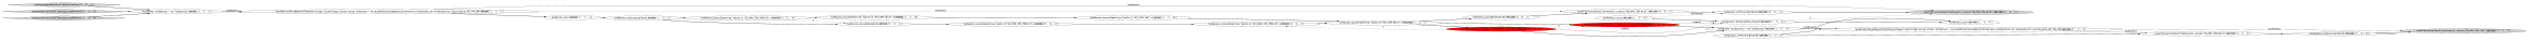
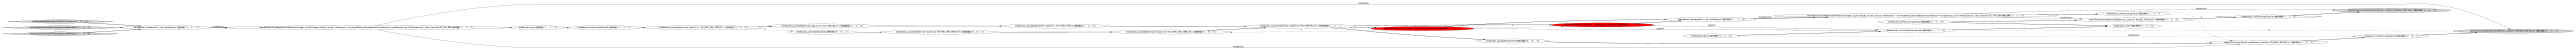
  digraph {
    fontname="IBM Plex Mono"
    rankdir=LR
    node [fillcolor=white fontname="IBM Plex Mono" shape=ellipse style=filled]
    edge [fontname="IBM Plex Mono" style=bold]
    n1 [fillcolor=lightgray label="testProcessingTimeAndEventTimeDontInterfere['0', '0', '1']" shape=diamond]
    n2 [label="TestOperator testOperator = new TestOperator()@@@3@@@['1', '1', '1']"]
    n3 [label="KeyedOneInputStreamOperatorTestHarness<Integer,Tuple2<Integer,String>,String> testHarness = new KeyedOneInputStreamOperatorTestHarness<>(testOperator,new TestKeySelector(),BasicTypeInfo.INT_TYPE_INFO)@@@4@@@['1', '1', '1']"]
    n4 [fillcolor=red label="OperatorSubtaskState snapshot = testHarness.snapshot(0,0)@@@11@@@['0', '1', '0']"]
    n5 [label="testHarness1.initializeState(snapshot)@@@16@@@['1', '1', '0']"]
    n6 [label="TestOperator testOperator1 = new TestOperator()@@@12@@@['1', '1', '0']"]
    n7 [fillcolor=lightgray label="assertThat(extractResult(testHarness),contains(\"ON_PROC_TIME:HELLO\"))@@@14@@@['0', '0', '1']"]
    n8 [label="testHarness1.open()@@@17@@@['1', '1', '0']"]
    n9 [label="KeyedOneInputStreamOperatorTestHarness<Integer,Tuple2<Integer,String>,String> testHarness1 = new KeyedOneInputStreamOperatorTestHarness<>(testOperator1,new TestKeySelector(),BasicTypeInfo.INT_TYPE_INFO)@@@13@@@['1', '1', '0']"]
    n10 [label="testHarness.processElement(new Tuple2<>(0,\"SET_PROC_TIME_TIMER:10\"),0)@@@8@@@['0', '0', '1']"]
    n11 [label="testHarness.processElement(new Tuple2<>(0,\"SET_EVENT_TIME_TIMER:20\"),0)@@@9@@@['0', '0', '1']"]
    n12 [label="testHarness.processElement(new Tuple2<>(0,\"SET_STATE:HELLO\"),0)@@@10@@@['1', '1', '1']"]
    n13 [label="testHarness.processElement(new Tuple2<>(1,\"SET_STATE:CIAO\"),0)@@@9@@@['1', '1', '0']"]
    n14 [fillcolor=red label="OperatorStateHandles snapshot = testHarness.snapshot(0,0)@@@11@@@['1', '0', '0']"]
    n15 [label="testHarness.processWatermark(20L)@@@11@@@['0', '0', '1']"]
+   n16 [label="testHarness1.setProcessingTime(0L)@@@14@@@['1', '1', '0']"]
    n17 [label="assertThat(extractResult(testHarness1),contains(\"ON_PROC_TIME:HELLO\"))@@@19@@@['1', '1', '0']"]
    n18 [fillcolor=lightgray label="assertThat(extractResult(testHarness1),contains(\"ON_PROC_TIME:CIAO\"))@@@21@@@['1', '1', '0']"]
    n19 [label="assertThat(extractResult(testHarness),contains(\"ON_EVENT_TIME:HELLO\"))@@@12@@@['0', '0', '1']"]
    n20 [label="testHarness1.setProcessingTime(20L)@@@20@@@['1', '1', '0']" shape=diamond]
    n21 [label="testHarness.open()@@@5@@@['1', '1', '1']"]
    n22 [label="testHarness.setProcessingTime(0L)@@@6@@@['1', '1', '1']"]
    n23 [label="testHarness.processElement(new Tuple2<>(1,\"SET_PROC_TIME_TIMER:20\"),0)@@@7@@@['1', '1', '0']"]
    n24 [label="testHarness.processWatermark(0L)@@@7@@@['0', '0', '1']"]
    n25 [label="testHarness.processElement(new Tuple2<>(0,\"SET_STATE:HELLO\"),0)@@@8@@@['1', '1', '0']"]
    n26 [label="testHarness1.setup()@@@15@@@['1', '1', '0']"]
    n27 [label="testHarness.setProcessingTime(10L)@@@13@@@['0', '0', '1']"]
    n28 [label="testHarness1.setProcessingTime(10L)@@@18@@@['1', '1', '0']"]
    n29 [fillcolor=lightgray label="testEnsureProcessingTimeTimerRegisteredOnRestore['0', '1', '0']" shape=diamond]
    n30 [fillcolor=lightgray label="testEnsureProcessingTimeTimerRegisteredOnRestore['1', '0', '0']" shape=diamond]
    n1 -> n2
    n2 -> n3 [label=testOperator style=solid]
    n2 -> n3
    n3 -> n7 [label=testHarness style=solid]
    n3 -> n19 [label=testHarness style=solid]
    n3 -> n21
    n4 -> n5 [label=snapshot style=solid]
    n4 -> n6
    n5 -> n7 [label=0 style=dashed]
    n5 -> n8
    n6 -> n9
    n6 -> n9 [label=testOperator1 style=solid]
+   n9 -> n16
    n9 -> n17 [label=testHarness1 style=solid]
    n9 -> n18 [label=testHarness1 style=solid]
    n10 -> n11
    n11 -> n12
    n12 -> n4
    n12 -> n14
    n12 -> n15
    n13 -> n12
    n14 -> n4 [label=0 style=dashed]
    n14 -> n5 [label=snapshot style=solid]
    n14 -> n6
    n14 -> n11 [label=0 style=dashed]
    n15 -> n19
+   n16 -> n19 [label=0 style=dashed]
    n17 -> n20
    n19 -> n27
    n20 -> n18
    n21 -> n22
    n22 -> n23
-   n22 -> n24
    n23 -> n24 [label=0 style=dashed]
    n23 -> n25
    n24 -> n10
    n25 -> n13
    n26 -> n5
    n26 -> n27 [label=testHarness1 style=dashed]
    n27 -> n7
    n28 -> n8
    n28 -> n17
    n29 -> n2
    n30 -> n2
  }
